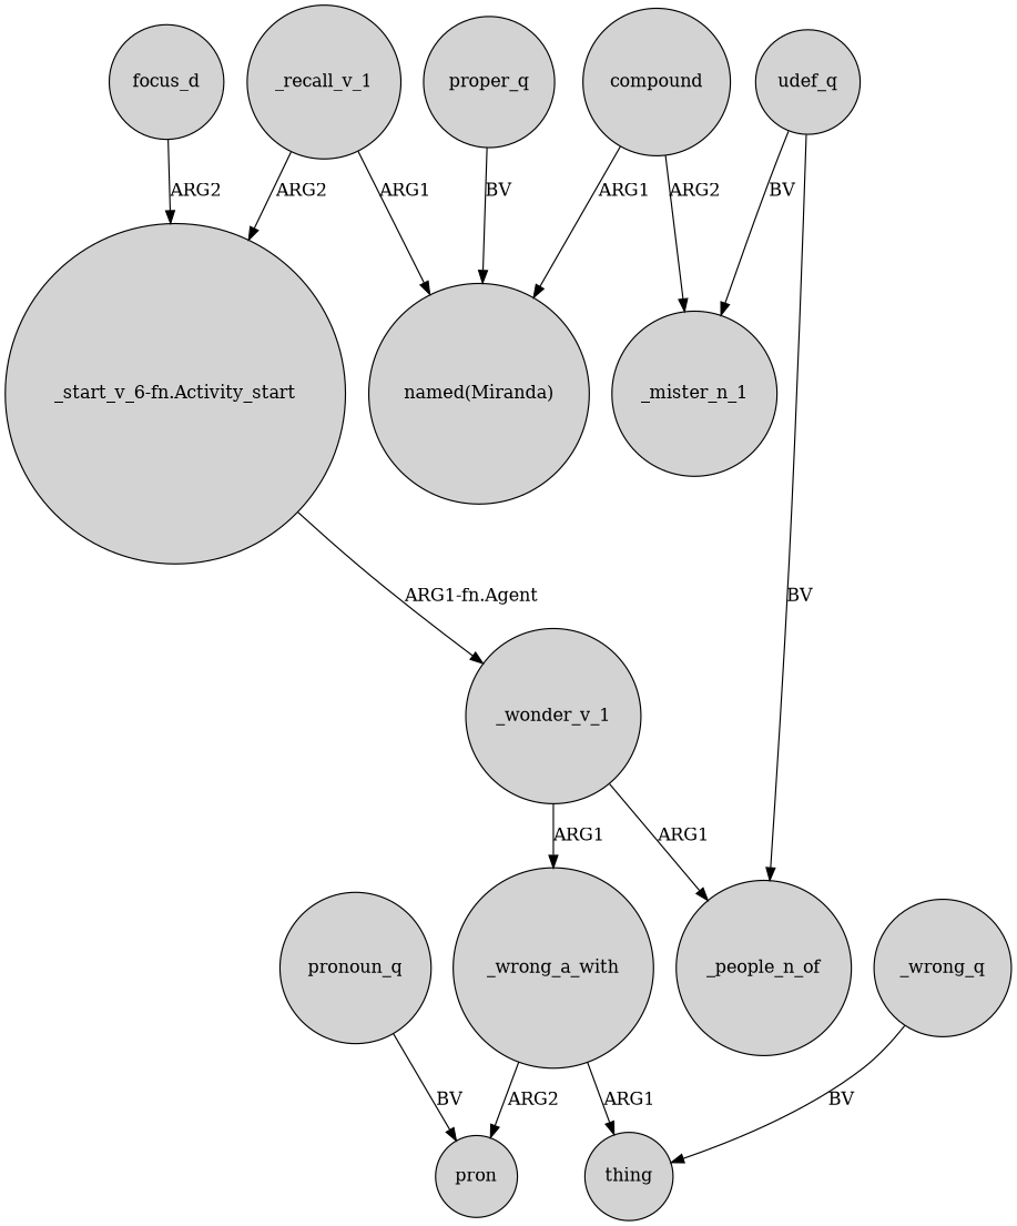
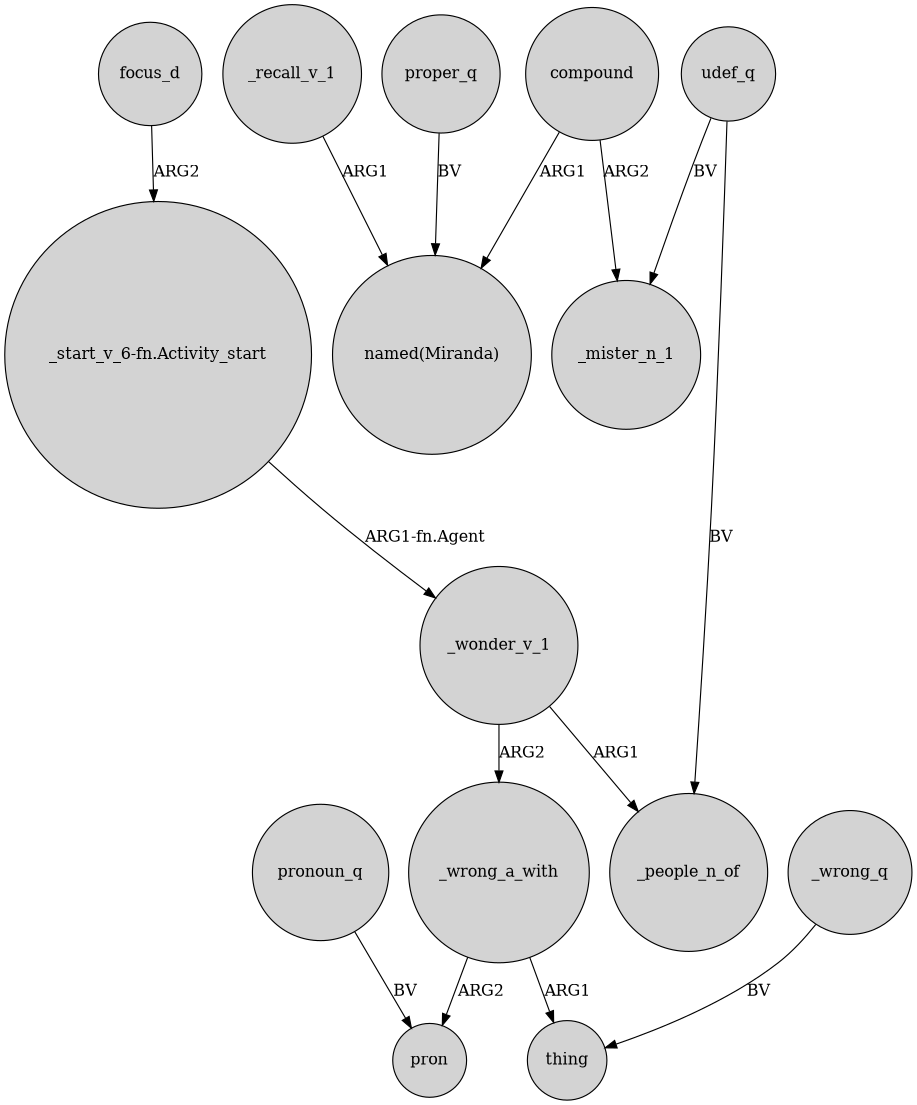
  digraph {
    node [shape=circle style=filled]
    n1 [label="_start_v_6-fn.Activity_start"]
    focus_d
    _recall_v_1
    "named(Miranda)"
    _wonder_v_1
    _wrong_a_with
    _people_n_of
    pron
    thing
    udef_q
    _mister_n_1
    proper_q
    compound
    pronoun_q
    n15 [label=_wrong_q]
    n1 -> _wonder_v_1 [label="ARG1-fn.Agent"]
    focus_d -> n1 [label=ARG2]
-   _recall_v_1 -> n1 [label=ARG2]
    _recall_v_1 -> "named(Miranda)" [label=ARG1]
-   _wonder_v_1 -> _wrong_a_with [label=ARG1]
+   _wonder_v_1 -> _wrong_a_with [label=ARG2]
    _wonder_v_1 -> _people_n_of [label=ARG1]
    _wrong_a_with -> pron [label=ARG2]
    _wrong_a_with -> thing [label=ARG1]
    udef_q -> _people_n_of [label=BV]
    udef_q -> _mister_n_1 [label=BV]
    proper_q -> "named(Miranda)" [label=BV]
    compound -> "named(Miranda)" [label=ARG1]
    compound -> _mister_n_1 [label=ARG2]
    pronoun_q -> pron [label=BV]
    n15 -> thing [label=BV]
  }
